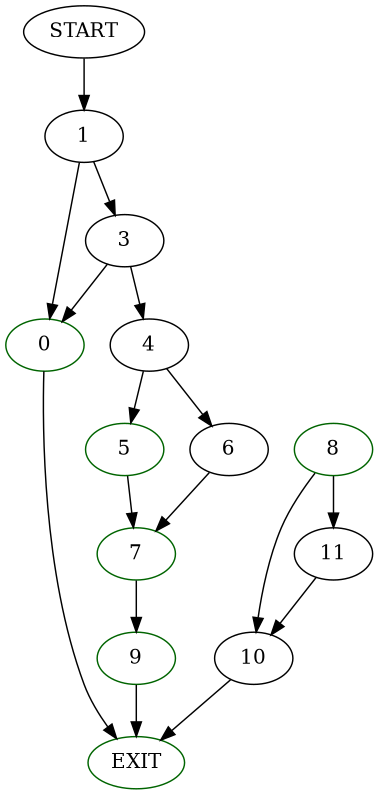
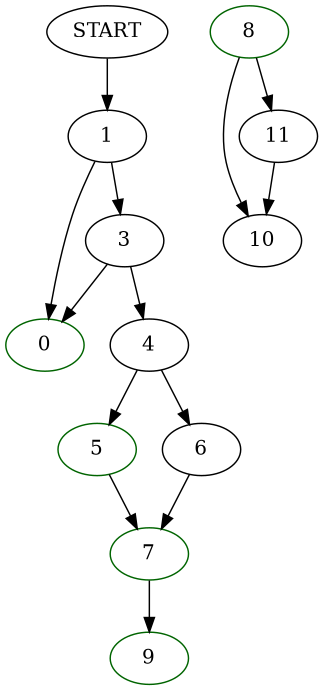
  digraph {
    node [color=black]
    n1 [label=START]
    1
    n3 [color=darkgreen label=0]
    3
-   n5 [color=darkgreen label=EXIT]
    4
    5 [color=darkgreen]
    6
    7 [color=darkgreen]
    9 [color=darkgreen]
    8 [color=darkgreen]
    10
    11
    n1 -> 1
    1 -> n3
    1 -> 3
-   n3 -> n5
    3 -> n3
    3 -> 4
    4 -> 5
    4 -> 6
    5 -> 7
    6 -> 7
    7 -> 9
-   9 -> n5
    8 -> 10
    8 -> 11
-   10 -> n5
    11 -> 10
  }
